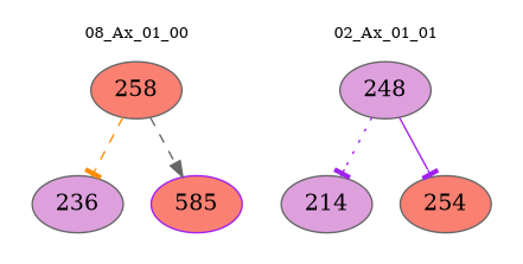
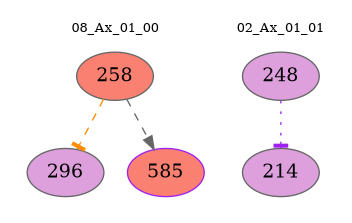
  digraph {
    node [color=gray40 fillcolor=salmon style=filled]
    edge [arrowhead=tee color=purple style=dashed]
    n1 [label=258]
-   n2 [fillcolor=plum label=236]
+   n2 [fillcolor=plum label=296]
    n3 [color=purple label=585]
    n4 [fillcolor=plum label=248]
    n5 [fillcolor=plum label=214]
-   n6 [label=254]
    subgraph cluster_1 {
      color=white
      fontsize=10
      label="08_Ax_01_00"
      n1
      n2
      n3
    }
    subgraph cluster_2 {
      color=white
      fontsize=10
      label="02_Ax_01_01"
      n4
      n5
-     n6
    }
    n1 -> n2 [color=darkorange]
    n1 -> n3 [arrowhead=normal color=gray40]
    n4 -> n5 [style=dotted]
-   n4 -> n6 [style=solid]
  }
